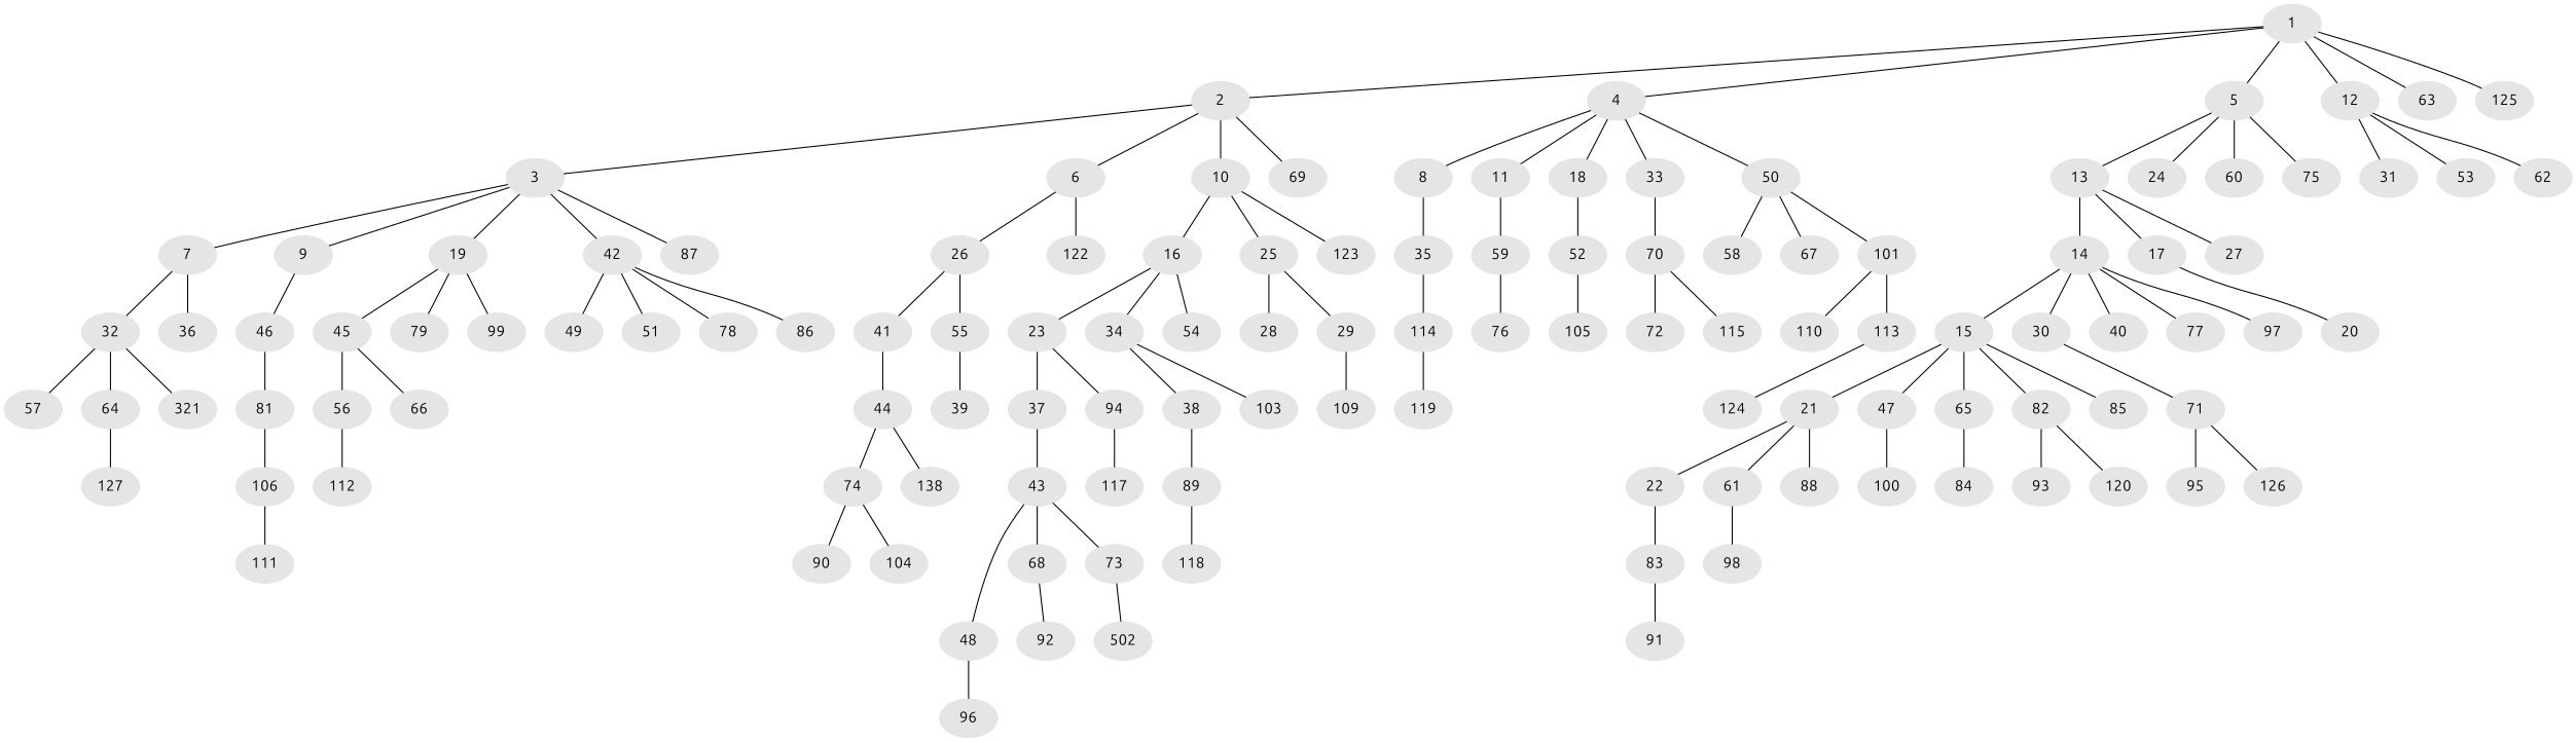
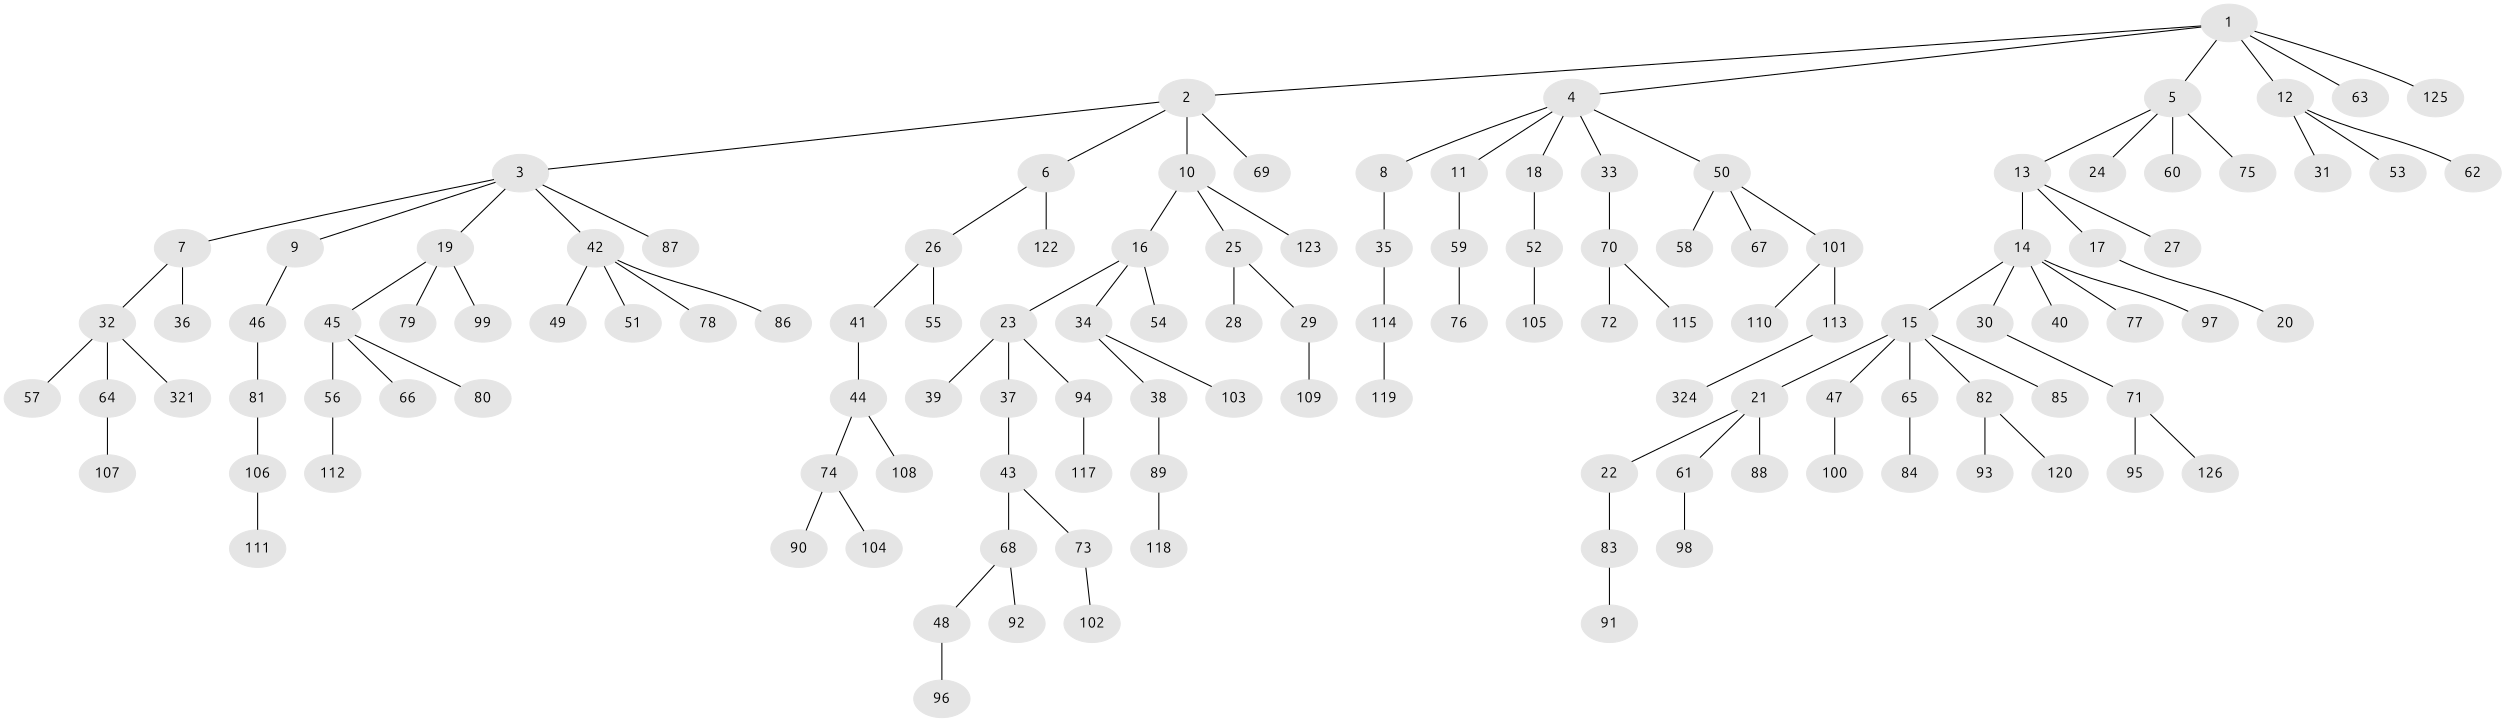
  graph {
    fontname=Ubuntu
    node [color=gray90 fontname=Ubuntu style=filled]
    edge [fontname=Ubuntu]
    1
    2
    4
    5
    12
    63
    125
    3
    6
    10
    69
    8
    11
    18
    33
    50
    13
    24
    60
    75
    31
    53
    62
    7
    9
    19
    42
    87
    26
    122
    16
    25
    123
    32
    36
    46
    45
    79
    99
    49
    51
    78
    86
    35
    59
    52
    70
    58
    67
    101
    14
    17
    27
    41
    55
    57
    64
    n58 [label=321]
    114
    81
    23
    34
    54
    28
    29
    76
    15
    30
    40
    77
    97
    20
    21
    47
    65
    82
    85
    71
    22
    61
    88
    100
    84
    93
    120
    37
    39
    94
    38
    103
    105
    56
    66
+   80
    83
    98
    91
    43
    117
    109
    44
    95
    126
-   107 [label=127]
+   107
    72
    115
    89
    119
    48
    68
    73
    118
    74
-   108 [label=138]
+   108
    96
    92
-   102 [label=502]
+   102
    90
    104
    112
    106
    110
    113
    111
-   124
+   124 [label=324]
    1 -- 2
    1 -- 4
    1 -- 5
    1 -- 12
    1 -- 63
    1 -- 125
    2 -- 3
    2 -- 6
    2 -- 10
    2 -- 69
    4 -- 8
    4 -- 11
    4 -- 18
    4 -- 33
    4 -- 50
    5 -- 13
    5 -- 24
    5 -- 60
    5 -- 75
    12 -- 31
    12 -- 53
    12 -- 62
    3 -- 7
    3 -- 9
    3 -- 19
    3 -- 42
    3 -- 87
    6 -- 26
    6 -- 122
    10 -- 16
    10 -- 25
    10 -- 123
    8 -- 35
    11 -- 59
    18 -- 52
    33 -- 70
    50 -- 58
    50 -- 67
    50 -- 101
    13 -- 14
    13 -- 17
    13 -- 27
    7 -- 32
    7 -- 36
    9 -- 46
    19 -- 45
    19 -- 79
    19 -- 99
    42 -- 49
    42 -- 51
    42 -- 78
    42 -- 86
    26 -- 41
    26 -- 55
    16 -- 23
    16 -- 34
    16 -- 54
    25 -- 28
    25 -- 29
    32 -- 57
    32 -- 64
    32 -- n58
    46 -- 81
    45 -- 56
    45 -- 66
+   45 -- 80
    35 -- 114
    59 -- 76
    52 -- 105
    70 -- 72
    70 -- 115
    101 -- 110
    101 -- 113
    14 -- 15
    14 -- 30
    14 -- 40
    14 -- 77
    14 -- 97
    17 -- 20
    41 -- 44
    64 -- 107
    114 -- 119
    81 -- 106
    23 -- 37
-   55 -- 39
+   23 -- 39
    23 -- 94
    34 -- 38
    34 -- 103
    29 -- 109
    15 -- 21
    15 -- 47
    15 -- 65
    15 -- 82
    15 -- 85
    30 -- 71
    21 -- 22
    21 -- 61
    21 -- 88
    47 -- 100
    65 -- 84
    82 -- 93
    82 -- 120
    71 -- 95
    71 -- 126
    22 -- 83
    61 -- 98
    37 -- 43
    94 -- 117
    38 -- 89
    56 -- 112
    83 -- 91
-   43 -- 48
+   68 -- 48
    43 -- 68
    43 -- 73
    44 -- 74
    44 -- 108
    89 -- 118
    48 -- 96
    68 -- 92
    73 -- 102
    74 -- 90
    74 -- 104
    106 -- 111
    113 -- 124
  }
